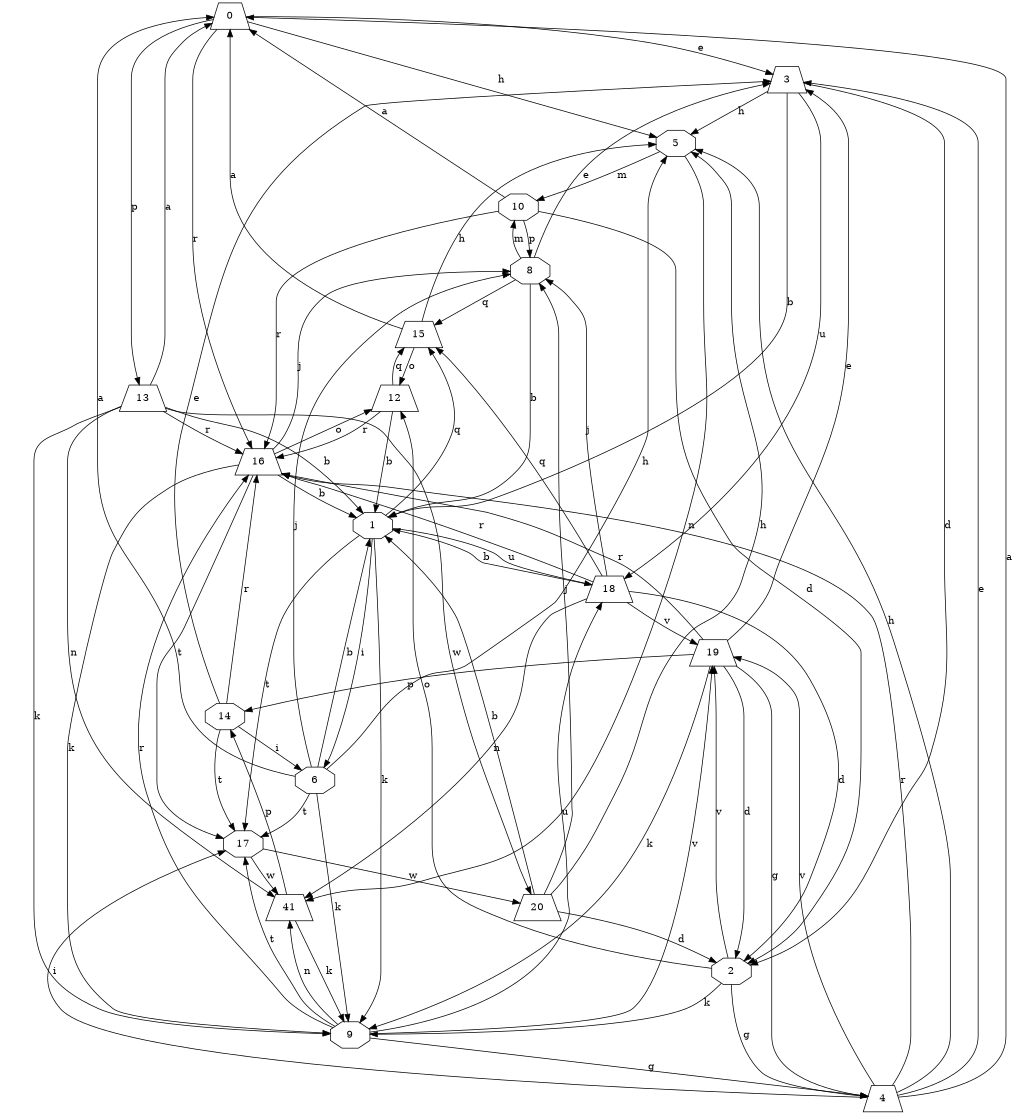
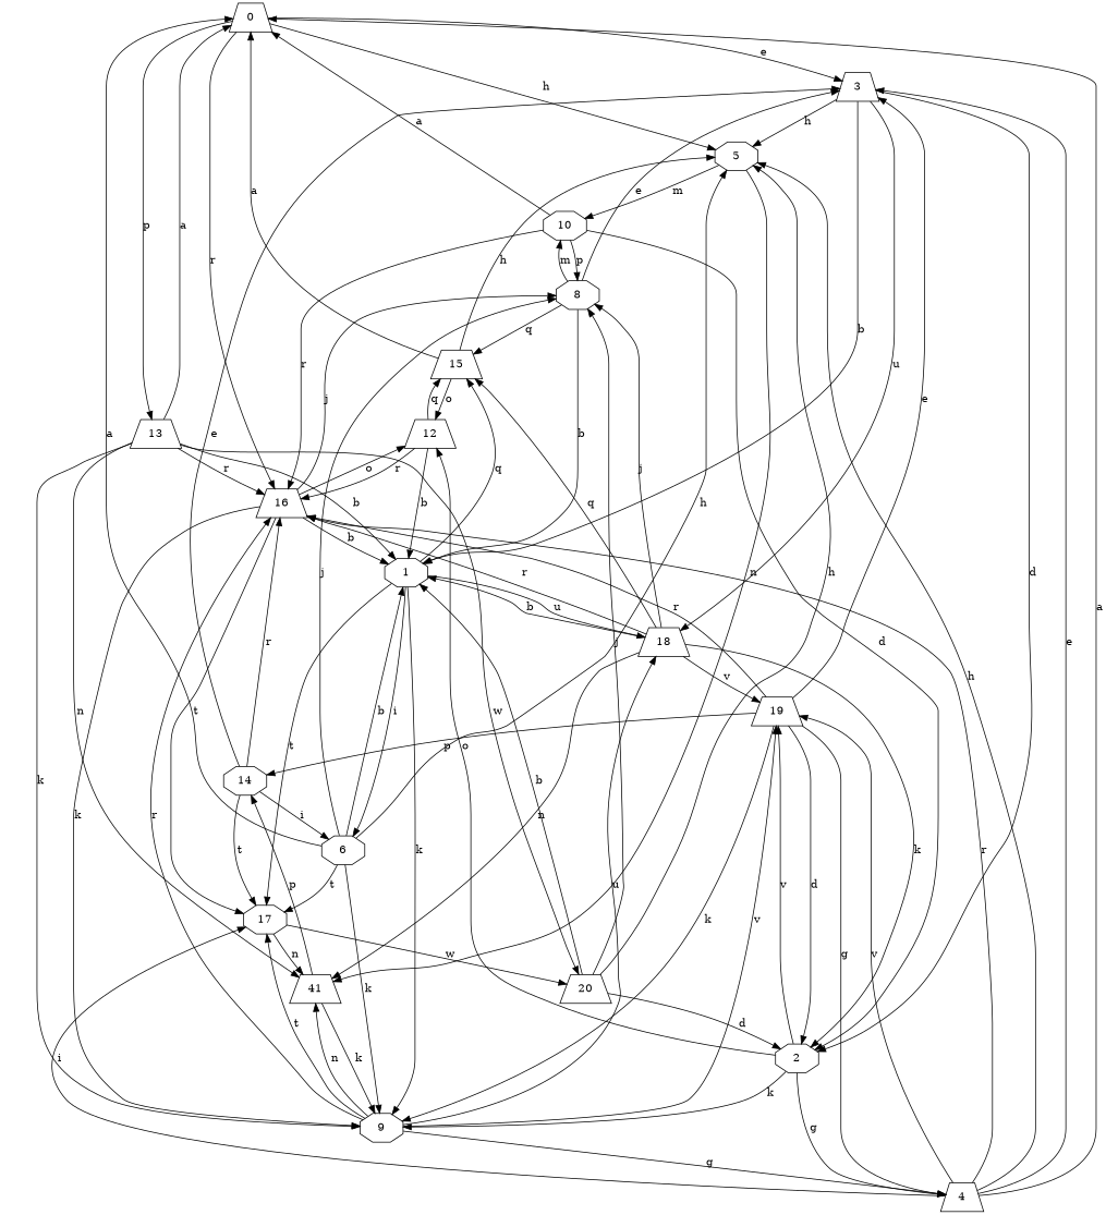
  strict digraph {
    node [shape=trapezium]
    0
    3
    5 [shape=octagon]
    13
    16
    1 [shape=octagon]
    18
    2 [shape=octagon]
    10 [shape=octagon]
    n10 [label=41]
    9 [shape=octagon]
    20
    17 [shape=octagon]
    12
    8 [shape=octagon]
    6 [shape=octagon]
    15
    4
    19
    14 [shape=octagon]
    0 -> 3 [label=e]
    0 -> 5 [label=h]
    0 -> 13 [label=p]
    0 -> 16 [label=r]
    3 -> 5 [label=h]
    3 -> 1 [label=b]
    3 -> 18 [label=u]
    3 -> 2 [label=d]
    5 -> 10 [label=m]
    5 -> n10 [label=n]
    13 -> 0 [label=a]
    13 -> 16 [label=r]
    13 -> 1 [label=b]
    13 -> n10 [label=n]
    13 -> 9 [label=k]
    13 -> 20 [label=w]
    16 -> 1 [label=b]
    16 -> 9 [label=k]
    16 -> 17 [label=t]
    16 -> 12 [label=o]
    16 -> 8 [label=j]
    1 -> 18 [label=u]
    1 -> 9 [label=k]
    1 -> 17 [label=t]
    1 -> 6 [label=i]
    1 -> 15 [label=q]
    18 -> 16 [label=r]
    18 -> 1 [label=b]
-   18 -> 2 [label=d]
+   18 -> 2 [label=k]
    18 -> n10 [label=n]
    18 -> 8 [label=j]
    18 -> 15 [label=q]
    18 -> 19 [label=v]
    2 -> 9 [label=k]
    2 -> 12 [label=o]
    2 -> 4 [label=g]
    2 -> 19 [label=v]
    10 -> 0 [label=a]
    10 -> 16 [label=r]
    10 -> 2 [label=d]
    10 -> 8 [label=p]
    n10 -> 9 [label=k]
    n10 -> 14 [label=p]
    9 -> 16 [label=r]
    9 -> 18 [label=u]
    9 -> n10 [label=n]
    9 -> 17 [label=t]
    9 -> 4 [label=g]
    9 -> 19 [label=v]
    20 -> 5 [label=h]
    20 -> 1 [label=b]
    20 -> 2 [label=d]
    20 -> 8 [label=j]
-   17 -> n10 [label=w]
+   17 -> n10 [label=n]
    17 -> 20 [label=w]
    12 -> 16 [label=r]
    12 -> 1 [label=b]
    12 -> 15 [label=q]
    8 -> 3 [label=e]
    8 -> 1 [label=b]
    8 -> 10 [label=m]
    8 -> 15 [label=q]
    6 -> 0 [label=a]
    6 -> 5 [label=h]
    6 -> 1 [label=b]
    6 -> 9 [label=k]
    6 -> 17 [label=t]
    6 -> 8 [label=j]
    15 -> 0 [label=a]
    15 -> 5 [label=h]
    15 -> 12 [label=o]
    4 -> 0 [label=a]
    4 -> 3 [label=e]
    4 -> 5 [label=h]
    4 -> 16 [label=r]
    4 -> 17 [label=i]
    4 -> 19 [label=v]
    19 -> 3 [label=e]
    19 -> 16 [label=r]
    19 -> 2 [label=d]
    19 -> 9 [label=k]
    19 -> 4 [label=g]
    19 -> 14 [label=p]
    14 -> 3 [label=e]
    14 -> 16 [label=r]
    14 -> 17 [label=t]
    14 -> 6 [label=i]
  }
